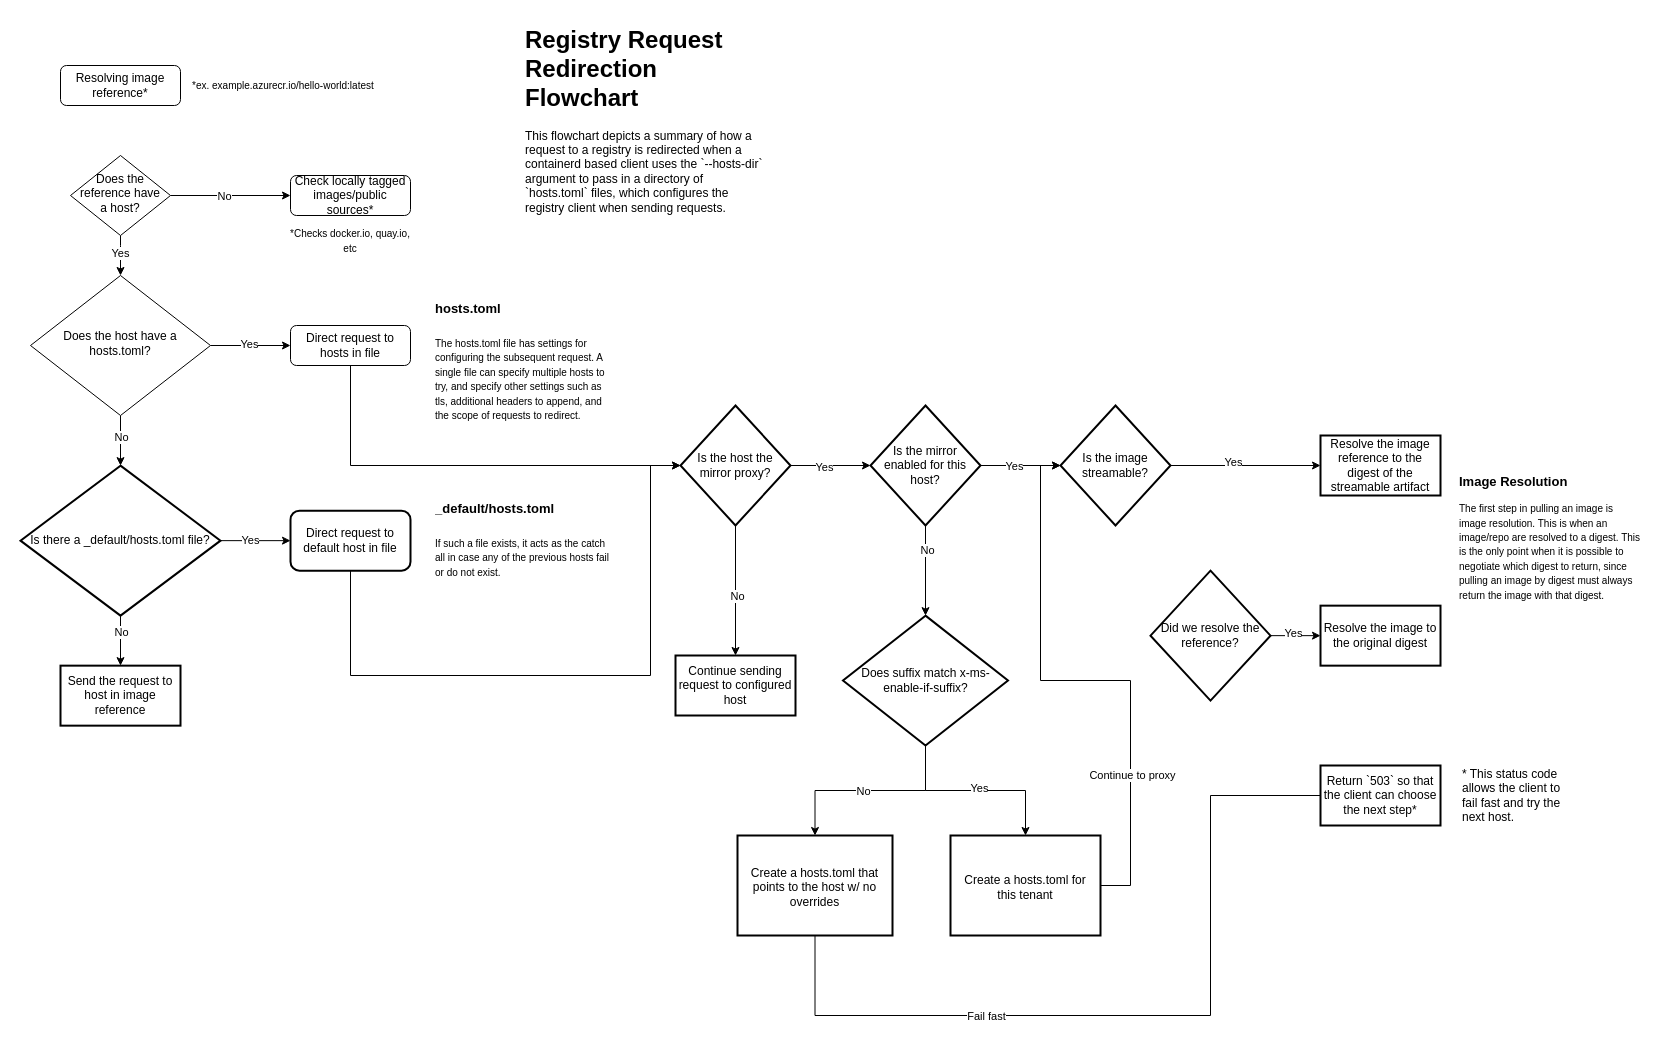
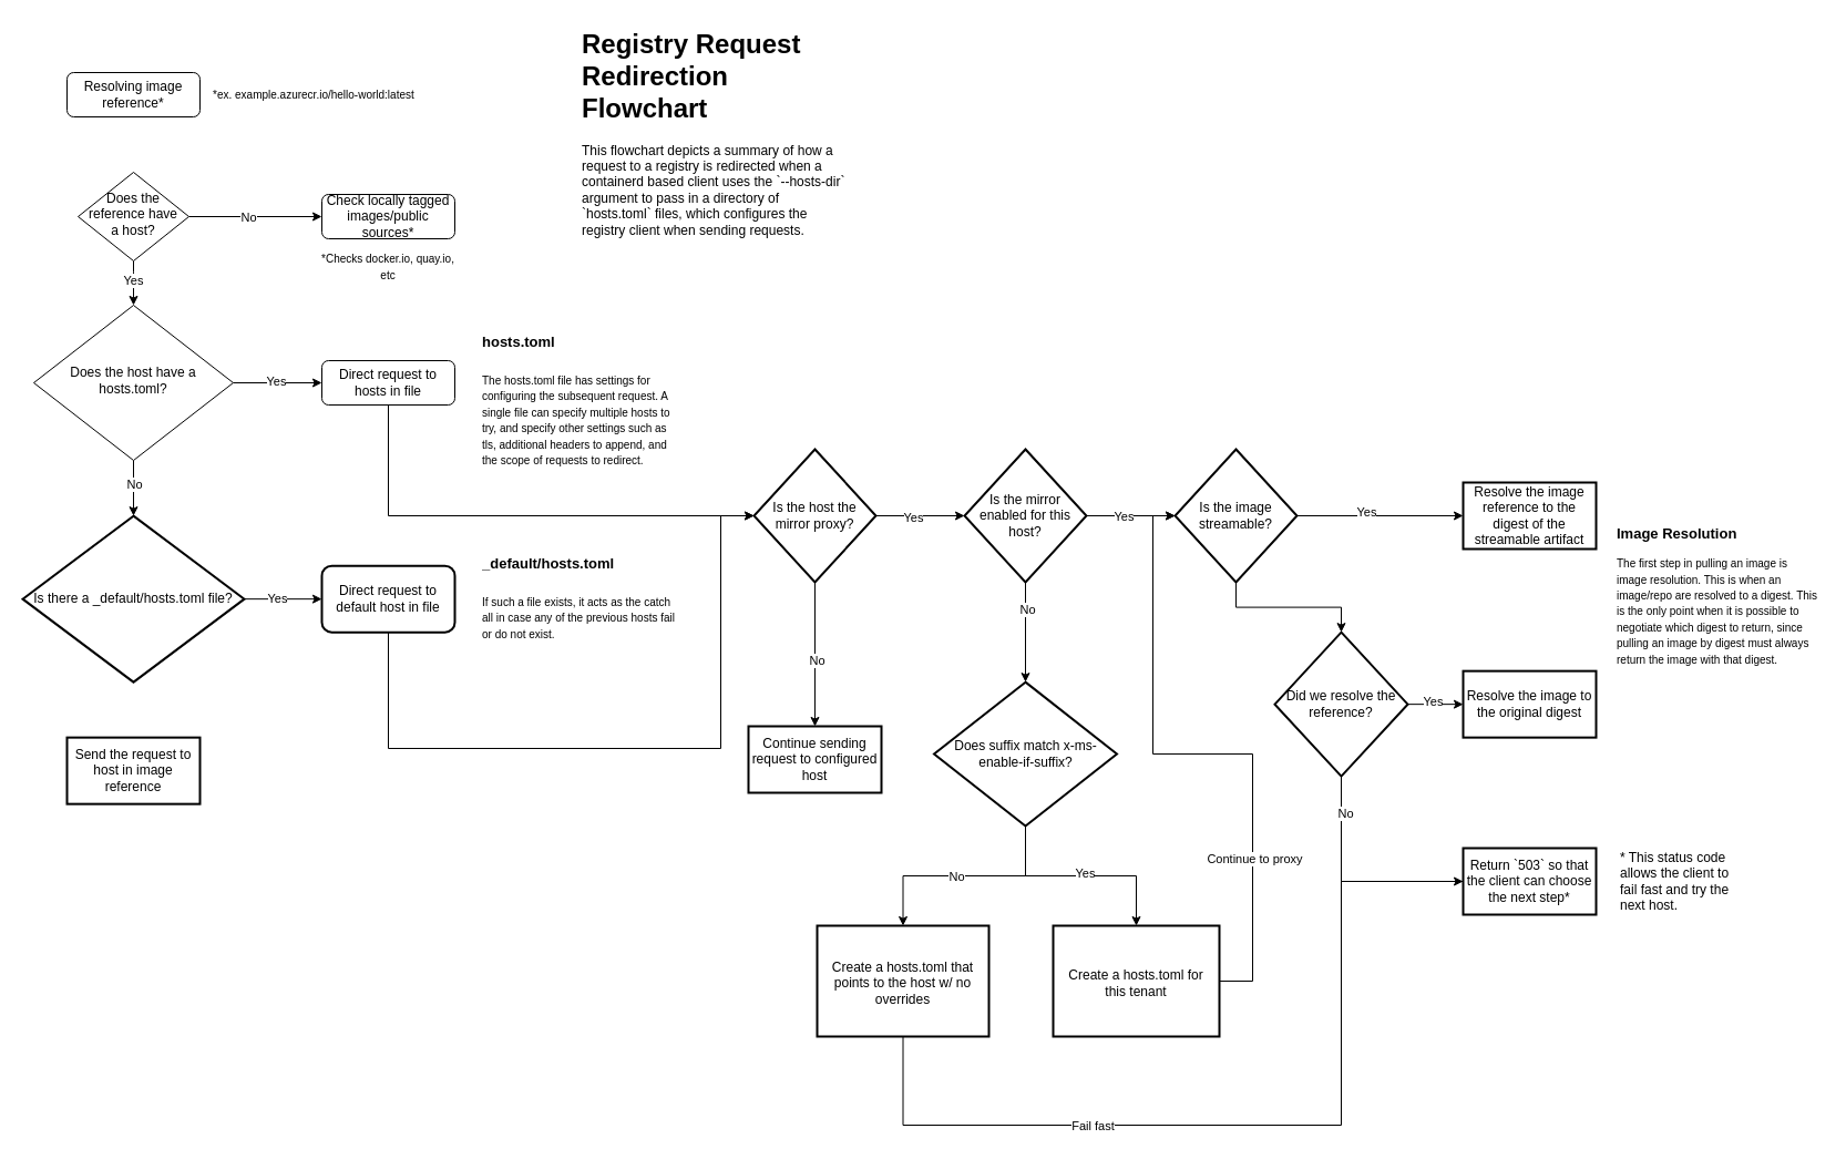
  <mxCell id="0" />
  <mxCell id="1" parent="0" />
  <mxCell id="2" value="Resolving image reference*" style="rounded=1;whiteSpace=wrap;html=1;fontSize=12;glass=0;strokeWidth=1;shadow=0;" parent="1" vertex="1"><mxGeometry x="60" y="65.002" width="120" height="40" as="geometry" /></mxCell>
  <mxCell id="3" value="" style="edgeStyle=orthogonalEdgeStyle;rounded=0;orthogonalLoop=1;jettySize=auto;html=1;" parent="1" source="7" target="8" edge="1"><mxGeometry relative="1" as="geometry" /></mxCell>
  <mxCell id="4" value="No" style="edgeLabel;html=1;align=center;verticalAlign=middle;resizable=0;points=[];" parent="3" vertex="1" connectable="0"><mxGeometry x="-0.12" relative="1" as="geometry"><mxPoint as="offset" /></mxGeometry></mxCell>
  <mxCell id="5" value="" style="edgeStyle=orthogonalEdgeStyle;rounded=0;orthogonalLoop=1;jettySize=auto;html=1;" parent="1" source="7" target="13" edge="1"><mxGeometry relative="1" as="geometry"><Array as="points"><mxPoint x="120" y="245" /><mxPoint x="120" y="245" /></Array></mxGeometry></mxCell>
  <mxCell id="6" value="Yes" style="edgeLabel;html=1;align=center;verticalAlign=middle;resizable=0;points=[];" parent="5" vertex="1" connectable="0"><mxGeometry x="-0.168" y="-1" relative="1" as="geometry"><mxPoint as="offset" /></mxGeometry></mxCell>
  <mxCell id="7" value="Does the reference have a host?" style="rhombus;whiteSpace=wrap;html=1;shadow=0;fontFamily=Helvetica;fontSize=12;align=center;strokeWidth=1;spacing=6;spacingTop=-4;" parent="1" vertex="1"><mxGeometry x="70" y="155.002" width="100" height="80" as="geometry" /></mxCell>
  <mxCell id="8" value="Check locally tagged images/public sources*" style="rounded=1;whiteSpace=wrap;html=1;fontSize=12;glass=0;strokeWidth=1;shadow=0;" parent="1" vertex="1"><mxGeometry x="290" y="175.002" width="120" height="40" as="geometry" /></mxCell>
  <mxCell id="9" value="" style="edgeStyle=orthogonalEdgeStyle;rounded=0;orthogonalLoop=1;jettySize=auto;html=1;" parent="1" source="13" target="20" edge="1"><mxGeometry relative="1" as="geometry" /></mxCell>
  <mxCell id="10" value="No" style="edgeLabel;html=1;align=center;verticalAlign=middle;resizable=0;points=[];" parent="9" vertex="1" connectable="0"><mxGeometry x="-0.157" relative="1" as="geometry"><mxPoint as="offset" /></mxGeometry></mxCell>
  <mxCell id="11" value="" style="edgeStyle=orthogonalEdgeStyle;rounded=0;orthogonalLoop=1;jettySize=auto;html=1;" parent="1" source="13" target="15" edge="1"><mxGeometry relative="1" as="geometry" /></mxCell>
  <mxCell id="12" value="Yes" style="edgeLabel;html=1;align=center;verticalAlign=middle;resizable=0;points=[];" parent="11" vertex="1" connectable="0"><mxGeometry x="-0.062" y="2" relative="1" as="geometry"><mxPoint as="offset" /></mxGeometry></mxCell>
  <mxCell id="13" value="Does the host have a hosts.toml?&lt;br&gt;" style="rhombus;whiteSpace=wrap;html=1;shadow=0;fontFamily=Helvetica;fontSize=12;align=center;strokeWidth=1;spacing=6;spacingTop=-4;" parent="1" vertex="1"><mxGeometry x="30" y="275.002" width="180" height="140" as="geometry" /></mxCell>
  <mxCell id="14" style="edgeStyle=orthogonalEdgeStyle;rounded=0;orthogonalLoop=1;jettySize=auto;html=1;exitX=0.5;exitY=1;exitDx=0;exitDy=0;entryX=0;entryY=0.5;entryDx=0;entryDy=0;entryPerimeter=0;" edge="1" parent="1" source="15" target="57"><mxGeometry relative="1" as="geometry" /></mxCell>
  <mxCell id="15" value="Direct request to hosts in file" style="rounded=1;whiteSpace=wrap;html=1;fontSize=12;glass=0;strokeWidth=1;shadow=0;" parent="1" vertex="1"><mxGeometry x="290" y="325.002" width="120" height="40" as="geometry" /></mxCell>
  <mxCell id="16" value="" style="edgeStyle=orthogonalEdgeStyle;rounded=0;orthogonalLoop=1;jettySize=auto;html=1;" parent="1" source="20" target="22" edge="1"><mxGeometry relative="1" as="geometry" /></mxCell>
  <mxCell id="17" value="Yes&lt;br&gt;" style="edgeLabel;html=1;align=center;verticalAlign=middle;resizable=0;points=[];" parent="16" vertex="1" connectable="0"><mxGeometry x="-0.167" y="1" relative="1" as="geometry"><mxPoint as="offset" /></mxGeometry></mxCell>
- <mxCell id="18" value="" style="edgeStyle=orthogonalEdgeStyle;rounded=0;orthogonalLoop=1;jettySize=auto;html=1;" parent="1" source="20" target="23" edge="1"><mxGeometry relative="1" as="geometry" /></mxCell>
- <mxCell id="19" value="No" style="edgeLabel;html=1;align=center;verticalAlign=middle;resizable=0;points=[];" parent="18" vertex="1" connectable="0"><mxGeometry x="-0.363" relative="1" as="geometry"><mxPoint as="offset" /></mxGeometry></mxCell>
  <mxCell id="20" value="&lt;font style=&quot;font-size: 12px;&quot;&gt;Is there a _default/hosts.toml file?&lt;/font&gt;" style="strokeWidth=2;html=1;shape=mxgraph.flowchart.decision;whiteSpace=wrap;" parent="1" vertex="1"><mxGeometry x="20" y="465.15" width="200" height="150" as="geometry" /></mxCell>
  <mxCell id="21" style="edgeStyle=orthogonalEdgeStyle;rounded=0;orthogonalLoop=1;jettySize=auto;html=1;exitX=0.5;exitY=1;exitDx=0;exitDy=0;entryX=0;entryY=0.5;entryDx=0;entryDy=0;entryPerimeter=0;" edge="1" parent="1" source="22" target="57"><mxGeometry relative="1" as="geometry"><Array as="points"><mxPoint x="350" y="675" /><mxPoint x="650" y="675" /><mxPoint x="650" y="465" /></Array></mxGeometry></mxCell>
  <mxCell id="22" value="Direct request to default host in file" style="rounded=1;whiteSpace=wrap;html=1;strokeWidth=2;" parent="1" vertex="1"><mxGeometry x="290" y="510.15" width="120" height="60" as="geometry" /></mxCell>
  <mxCell id="23" value="Send the request to host in image reference" style="whiteSpace=wrap;html=1;strokeWidth=2;" parent="1" vertex="1"><mxGeometry x="60" y="665.15" width="120" height="60" as="geometry" /></mxCell>
  <mxCell id="24" value="&lt;h1&gt;Registry Request Redirection Flowchart&lt;/h1&gt;&lt;p&gt;This flowchart depicts a summary of how a request to a registry is redirected when a containerd based client uses the `--hosts-dir` argument to pass in a directory of `hosts.toml` files, which configures the registry client when sending requests.&lt;/p&gt;" style="text;html=1;strokeColor=none;fillColor=none;spacing=5;spacingTop=-20;whiteSpace=wrap;overflow=hidden;rounded=0;" parent="1" vertex="1"><mxGeometry x="520" y="20" width="250" height="250" as="geometry" /></mxCell>
  <mxCell id="25" value="*ex. example.azurecr.io/hello-world:latest" style="text;html=1;strokeColor=none;fillColor=none;align=left;verticalAlign=middle;whiteSpace=wrap;rounded=0;fontSize=10;" parent="1" vertex="1"><mxGeometry x="190" y="57.5" width="230" height="55" as="geometry" /></mxCell>
  <mxCell id="26" value="&lt;font style=&quot;font-size: 10px;&quot;&gt;*Checks docker.io, quay.io, etc&lt;/font&gt;" style="text;html=1;strokeColor=none;fillColor=none;align=center;verticalAlign=middle;whiteSpace=wrap;rounded=0;" parent="1" vertex="1"><mxGeometry x="285" y="225" width="130" height="30" as="geometry" /></mxCell>
  <mxCell id="27" value="&lt;h1&gt;&lt;font style=&quot;font-size: 13px;&quot;&gt;hosts.toml&lt;/font&gt;&lt;/h1&gt;&lt;p&gt;&lt;font style=&quot;font-size: 10px;&quot;&gt;The hosts.toml file has settings for configuring the subsequent request. A single file can specify multiple hosts to try, and specify other settings such as tls, additional headers to append, and the scope of requests to redirect.&lt;/font&gt;&lt;/p&gt;" style="text;html=1;strokeColor=none;fillColor=none;spacing=5;spacingTop=-20;whiteSpace=wrap;overflow=hidden;rounded=0;" parent="1" vertex="1"><mxGeometry x="430" y="285" width="190" height="150" as="geometry" /></mxCell>
  <mxCell id="28" value="&lt;h1&gt;&lt;span style=&quot;font-size: 13px;&quot;&gt;_default/hosts.toml&lt;/span&gt;&lt;/h1&gt;&lt;p&gt;&lt;font style=&quot;font-size: 10px;&quot;&gt;If such a file exists, it acts as the catch all in case any of the previous hosts fail or do not exist.&lt;/font&gt;&lt;/p&gt;" style="text;html=1;strokeColor=none;fillColor=none;spacing=5;spacingTop=-20;whiteSpace=wrap;overflow=hidden;rounded=0;" parent="1" vertex="1"><mxGeometry x="430" y="485.23" width="190" height="109.85" as="geometry" /></mxCell>
  <mxCell id="29" value="" style="edgeStyle=orthogonalEdgeStyle;rounded=0;orthogonalLoop=1;jettySize=auto;html=1;" edge="1" parent="1" source="33" target="38"><mxGeometry relative="1" as="geometry" /></mxCell>
  <mxCell id="30" value="No" style="edgeLabel;html=1;align=center;verticalAlign=middle;resizable=0;points=[];" vertex="1" connectable="0" parent="29"><mxGeometry x="-0.468" y="1" relative="1" as="geometry"><mxPoint as="offset" /></mxGeometry></mxCell>
  <mxCell id="31" value="" style="edgeStyle=orthogonalEdgeStyle;rounded=0;orthogonalLoop=1;jettySize=auto;html=1;" edge="1" parent="1" source="33" target="42"><mxGeometry relative="1" as="geometry" /></mxCell>
  <mxCell id="32" value="Yes" style="edgeLabel;html=1;align=center;verticalAlign=middle;resizable=0;points=[];" vertex="1" connectable="0" parent="31"><mxGeometry x="-0.179" relative="1" as="geometry"><mxPoint as="offset" /></mxGeometry></mxCell>
  <mxCell id="33" value="Is the mirror enabled for this host?" style="strokeWidth=2;shape=mxgraph.flowchart.decision;autosize=0;overflow=width;fixedWidth=1;whiteSpace=wrap;" vertex="1" parent="1"><mxGeometry x="870" y="405" width="110" height="120" as="geometry" /></mxCell>
  <mxCell id="34" value="" style="edgeStyle=orthogonalEdgeStyle;rounded=0;orthogonalLoop=1;jettySize=auto;html=1;" edge="1" parent="1" source="38" target="49"><mxGeometry relative="1" as="geometry" /></mxCell>
  <mxCell id="35" value="No" style="edgeLabel;html=1;align=center;verticalAlign=middle;resizable=0;points=[];" vertex="1" connectable="0" parent="34"><mxGeometry x="0.081" relative="1" as="geometry"><mxPoint as="offset" /></mxGeometry></mxCell>
  <mxCell id="36" value="" style="edgeStyle=orthogonalEdgeStyle;rounded=0;orthogonalLoop=1;jettySize=auto;html=1;" edge="1" parent="1" source="38" target="52"><mxGeometry relative="1" as="geometry" /></mxCell>
  <mxCell id="37" value="Yes" style="edgeLabel;html=1;align=center;verticalAlign=middle;resizable=0;points=[];" vertex="1" connectable="0" parent="36"><mxGeometry x="0.042" y="3" relative="1" as="geometry"><mxPoint as="offset" /></mxGeometry></mxCell>
  <mxCell id="38" value="Does suffix match x-ms-enable-if-suffix?" style="strokeWidth=2;shape=mxgraph.flowchart.decision;autosize=0;overflow=block;fixedWidth=1;align=center;labelPadding=0;perimeter=rhombusPerimeter;verticalAlign=middle;horizontal=1;labelPosition=center;verticalLabelPosition=middle;textDirection=ltr;whiteSpace=wrap;spacingTop=4;spacingLeft=0;spacing=11;" vertex="1" parent="1"><mxGeometry x="842.5" y="615.15" width="165" height="129.78" as="geometry" /></mxCell>
  <mxCell id="39" value="" style="edgeStyle=orthogonalEdgeStyle;rounded=0;orthogonalLoop=1;jettySize=auto;html=1;" edge="1" parent="1" source="42" target="43"><mxGeometry relative="1" as="geometry" /></mxCell>
  <mxCell id="40" value="Yes" style="edgeLabel;html=1;align=center;verticalAlign=middle;resizable=0;points=[];" vertex="1" connectable="0" parent="39"><mxGeometry x="-0.173" y="4" relative="1" as="geometry"><mxPoint as="offset" /></mxGeometry></mxCell>
+ <mxCell id="41" value="" style="edgeStyle=orthogonalEdgeStyle;rounded=0;orthogonalLoop=1;jettySize=auto;html=1;" edge="1" parent="1" source="42" target="63"><mxGeometry relative="1" as="geometry" /></mxCell>
  <mxCell id="42" value="Is the image streamable?" style="strokeWidth=2;shape=mxgraph.flowchart.decision;autosize=0;overflow=width;fixedWidth=1;whiteSpace=wrap;" vertex="1" parent="1"><mxGeometry x="1060" y="405" width="110" height="120" as="geometry" /></mxCell>
  <mxCell id="43" value="Resolve the image reference to the digest of the streamable artifact" style="whiteSpace=wrap;html=1;strokeWidth=2;" vertex="1" parent="1"><mxGeometry x="1320" y="435" width="120" height="60" as="geometry" /></mxCell>
  <mxCell id="44" value="Return `503` so that the client can choose the next step*" style="whiteSpace=wrap;html=1;strokeWidth=2;" vertex="1" parent="1"><mxGeometry x="1320" y="765" width="120" height="60" as="geometry" /></mxCell>
  <mxCell id="45" value="&lt;h1 style=&quot;font-size: 13px;&quot;&gt;&lt;font style=&quot;font-size: 13px;&quot;&gt;Image Resolution&lt;/font&gt;&lt;/h1&gt;&lt;p style=&quot;&quot;&gt;&lt;font style=&quot;font-size: 10px;&quot;&gt;The first step in pulling an image is image resolution. This is when an image/repo are resolved to a digest. This is the only point when it is possible to negotiate which digest to return, since pulling an image by digest must always return the image with that digest.&lt;/font&gt;&lt;/p&gt;" style="text;html=1;strokeColor=none;fillColor=none;spacing=5;spacingTop=-20;whiteSpace=wrap;overflow=hidden;rounded=0;" vertex="1" parent="1"><mxGeometry x="1454" y="475" width="190" height="205" as="geometry" /></mxCell>
  <mxCell id="46" value="* This status code allows the client to fail fast and try the next host." style="text;html=1;strokeColor=none;fillColor=none;align=left;verticalAlign=middle;whiteSpace=wrap;rounded=0;" vertex="1" parent="1"><mxGeometry x="1460" y="772.48" width="110" height="45.04" as="geometry" /></mxCell>
  <mxCell id="47" style="edgeStyle=orthogonalEdgeStyle;rounded=0;orthogonalLoop=1;jettySize=auto;html=1;endArrow=none;endFill=0;entryX=0;entryY=0.5;entryDx=0;entryDy=0;" edge="1" parent="1" source="49" target="44"><mxGeometry relative="1" as="geometry"><mxPoint x="1280" y="795" as="targetPoint" /><Array as="points"><mxPoint x="815" y="1015" /><mxPoint x="1210" y="1015" /><mxPoint x="1210" y="795" /></Array></mxGeometry></mxCell>
  <mxCell id="48" value="Fail fast" style="edgeLabel;html=1;align=center;verticalAlign=middle;resizable=0;points=[];" vertex="1" connectable="0" parent="47"><mxGeometry x="-0.203" relative="1" as="geometry"><mxPoint x="-70" as="offset" /></mxGeometry></mxCell>
  <mxCell id="49" value="Create a hosts.toml that points to the host w/ no overrides" style="whiteSpace=wrap;html=1;strokeWidth=2;spacingTop=4;spacingLeft=0;spacing=11;" vertex="1" parent="1"><mxGeometry x="737" y="835" width="155" height="100" as="geometry" /></mxCell>
  <mxCell id="50" style="edgeStyle=orthogonalEdgeStyle;rounded=0;orthogonalLoop=1;jettySize=auto;html=1;exitX=1;exitY=0.5;exitDx=0;exitDy=0;entryX=0;entryY=0.5;entryDx=0;entryDy=0;entryPerimeter=0;" edge="1" parent="1" source="52" target="42"><mxGeometry relative="1" as="geometry"><Array as="points"><mxPoint x="1130" y="885" /><mxPoint x="1130" y="680" /><mxPoint x="1040" y="680" /><mxPoint x="1040" y="465" /></Array></mxGeometry></mxCell>
  <mxCell id="51" value="Continue to proxy" style="edgeLabel;html=1;align=center;verticalAlign=middle;resizable=0;points=[];" vertex="1" connectable="0" parent="50"><mxGeometry x="-0.619" y="-1" relative="1" as="geometry"><mxPoint y="-34" as="offset" /></mxGeometry></mxCell>
  <mxCell id="52" value="Create a hosts.toml for this tenant" style="whiteSpace=wrap;html=1;strokeWidth=2;spacingTop=4;spacingLeft=0;spacing=11;" vertex="1" parent="1"><mxGeometry x="950" y="835" width="150" height="100" as="geometry" /></mxCell>
  <mxCell id="53" style="edgeStyle=orthogonalEdgeStyle;rounded=0;orthogonalLoop=1;jettySize=auto;html=1;exitX=1;exitY=0.5;exitDx=0;exitDy=0;exitPerimeter=0;entryX=0;entryY=0.5;entryDx=0;entryDy=0;entryPerimeter=0;" edge="1" parent="1" source="57" target="33"><mxGeometry relative="1" as="geometry" /></mxCell>
  <mxCell id="54" value="Yes" style="edgeLabel;html=1;align=center;verticalAlign=middle;resizable=0;points=[];" vertex="1" connectable="0" parent="53"><mxGeometry x="-0.183" y="-1" relative="1" as="geometry"><mxPoint as="offset" /></mxGeometry></mxCell>
  <mxCell id="55" value="" style="edgeStyle=orthogonalEdgeStyle;rounded=0;orthogonalLoop=1;jettySize=auto;html=1;" edge="1" parent="1" source="57" target="58"><mxGeometry relative="1" as="geometry" /></mxCell>
  <mxCell id="56" value="No" style="edgeLabel;html=1;align=center;verticalAlign=middle;resizable=0;points=[];" vertex="1" connectable="0" parent="55"><mxGeometry x="0.074" y="1" relative="1" as="geometry"><mxPoint as="offset" /></mxGeometry></mxCell>
  <mxCell id="57" value="Is the host the mirror proxy?" style="strokeWidth=2;html=1;shape=mxgraph.flowchart.decision;whiteSpace=wrap;" vertex="1" parent="1"><mxGeometry x="680" y="405" width="110" height="120" as="geometry" /></mxCell>
  <mxCell id="58" value="Continue sending request to configured host" style="whiteSpace=wrap;html=1;strokeWidth=2;" vertex="1" parent="1"><mxGeometry x="675" y="655" width="120" height="60" as="geometry" /></mxCell>
  <mxCell id="59" value="" style="edgeStyle=orthogonalEdgeStyle;rounded=0;orthogonalLoop=1;jettySize=auto;html=1;" edge="1" parent="1" source="63" target="64"><mxGeometry relative="1" as="geometry" /></mxCell>
  <mxCell id="60" value="Yes" style="edgeLabel;html=1;align=center;verticalAlign=middle;resizable=0;points=[];" vertex="1" connectable="0" parent="59"><mxGeometry x="-0.106" y="3" relative="1" as="geometry"><mxPoint as="offset" /></mxGeometry></mxCell>
+ <mxCell id="61" style="edgeStyle=orthogonalEdgeStyle;rounded=0;orthogonalLoop=1;jettySize=auto;html=1;exitX=0.5;exitY=1;exitDx=0;exitDy=0;exitPerimeter=0;entryX=0;entryY=0.5;entryDx=0;entryDy=0;" edge="1" parent="1" source="63" target="44"><mxGeometry relative="1" as="geometry" /></mxCell>
+ <mxCell id="62" value="No" style="edgeLabel;html=1;align=center;verticalAlign=middle;resizable=0;points=[];" vertex="1" connectable="0" parent="61"><mxGeometry x="-0.674" y="3" relative="1" as="geometry"><mxPoint as="offset" /></mxGeometry></mxCell>
  <mxCell id="63" value="Did we resolve the reference?" style="strokeWidth=2;shape=mxgraph.flowchart.decision;autosize=0;overflow=width;fixedWidth=1;whiteSpace=wrap;" vertex="1" parent="1"><mxGeometry x="1150" y="570.15" width="120" height="130" as="geometry" /></mxCell>
  <mxCell id="64" value="Resolve the image to the original digest" style="whiteSpace=wrap;html=1;strokeWidth=2;" vertex="1" parent="1"><mxGeometry x="1320" y="605.15" width="120" height="60" as="geometry" /></mxCell>
